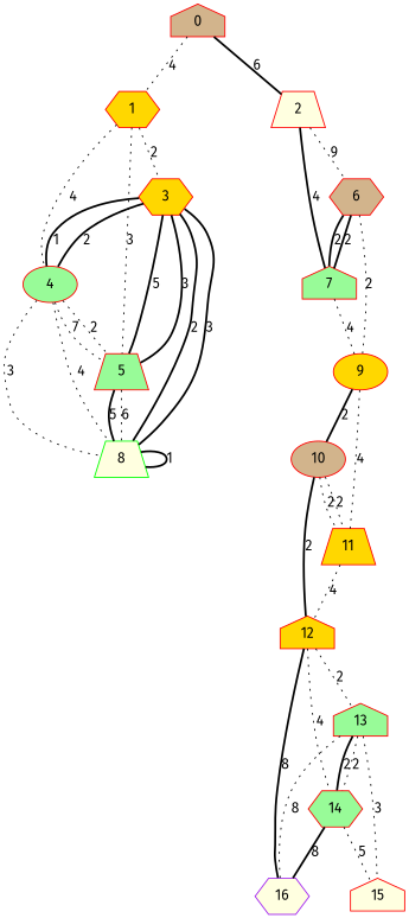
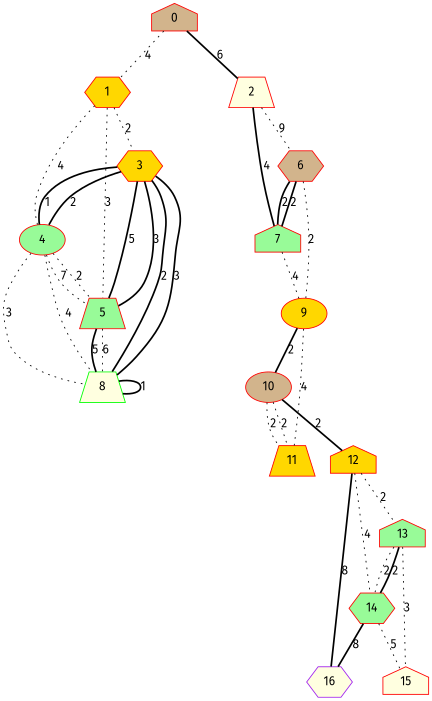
  graph {
    fontname="Fira Sans"
    node [color=red fillcolor=gold fontname="Fira Sans" shape=house style=filled weight=1]
    edge [fontname="Fira Sans" style=dotted]
    0 [fillcolor=tan]
    1 [shape=hexagon]
    2 [fillcolor=lightyellow shape=trapezium]
    3 [shape=hexagon]
    4 [fillcolor=palegreen shape=ellipse]
    5 [fillcolor=palegreen shape=trapezium]
    6 [fillcolor=tan shape=hexagon]
    7 [fillcolor=palegreen]
    8 [color=green fillcolor=lightyellow shape=trapezium weight=2]
    9 [shape=ellipse]
    10 [fillcolor=tan shape=ellipse]
    11 [shape=trapezium]
    12
    13 [fillcolor=palegreen]
    14 [fillcolor=palegreen shape=hexagon]
    16 [color=purple fillcolor=lightyellow shape=hexagon weight=4]
    15 [fillcolor=lightyellow]
    0 -- 1 [label=4]
    0 -- 2 [label=6 style=bold]
    1 -- 3 [label=2]
    1 -- 4 [label=4]
    1 -- 5 [label=3]
    2 -- 6 [label=9]
    2 -- 7 [label=4 style=bold]
    3 -- 4 [label=1 style=bold]
    3 -- 4 [label=2 style=bold]
    3 -- 5 [label=3 style=bold]
    3 -- 5 [label=5 style=bold]
    3 -- 8 [label=2 style=bold]
    3 -- 8 [label=3 style=bold]
    4 -- 5 [label=2]
    4 -- 5 [label=7]
    4 -- 8 [label=3]
    4 -- 8 [label=4]
    5 -- 8 [label=5 style=bold]
    5 -- 8 [label=6]
    6 -- 7 [label=2 style=bold]
    6 -- 7 [label=2 style=bold]
    6 -- 9 [label=2]
    7 -- 9 [label=4]
    8 -- 8 [label=1 style=bold]
    9 -- 10 [label=2 style=bold]
    9 -- 11 [label=4]
    10 -- 11 [label=2]
    10 -- 11 [label=2]
    10 -- 12 [label=2 style=bold]
-   11 -- 12 [label=4]
    12 -- 13 [label=2]
    12 -- 14 [label=4]
    12 -- 16 [label=8 style=bold]
    13 -- 14 [label=2]
    13 -- 14 [label=2 style=bold]
-   13 -- 16 [label=8]
    13 -- 15 [label=3]
    14 -- 16 [label=8 style=bold]
    14 -- 15 [label=5]
  }
